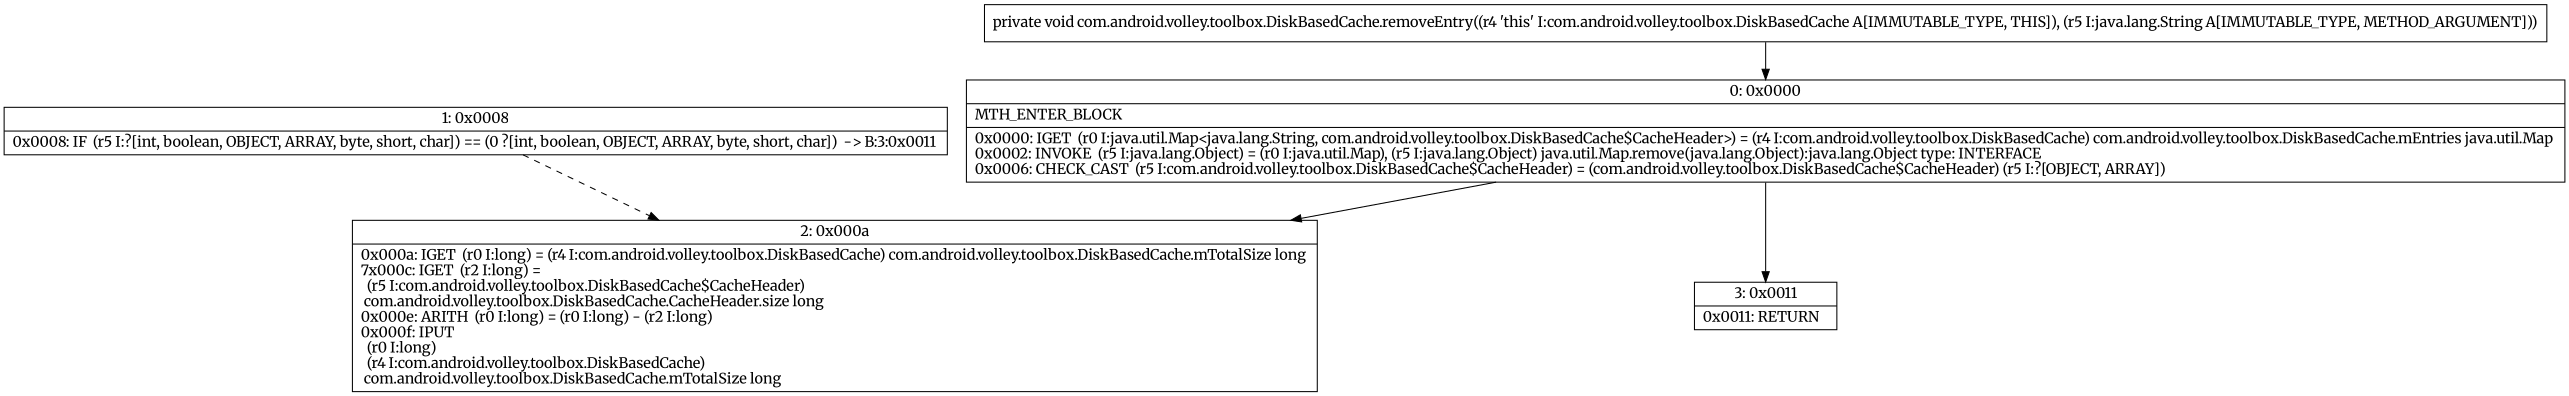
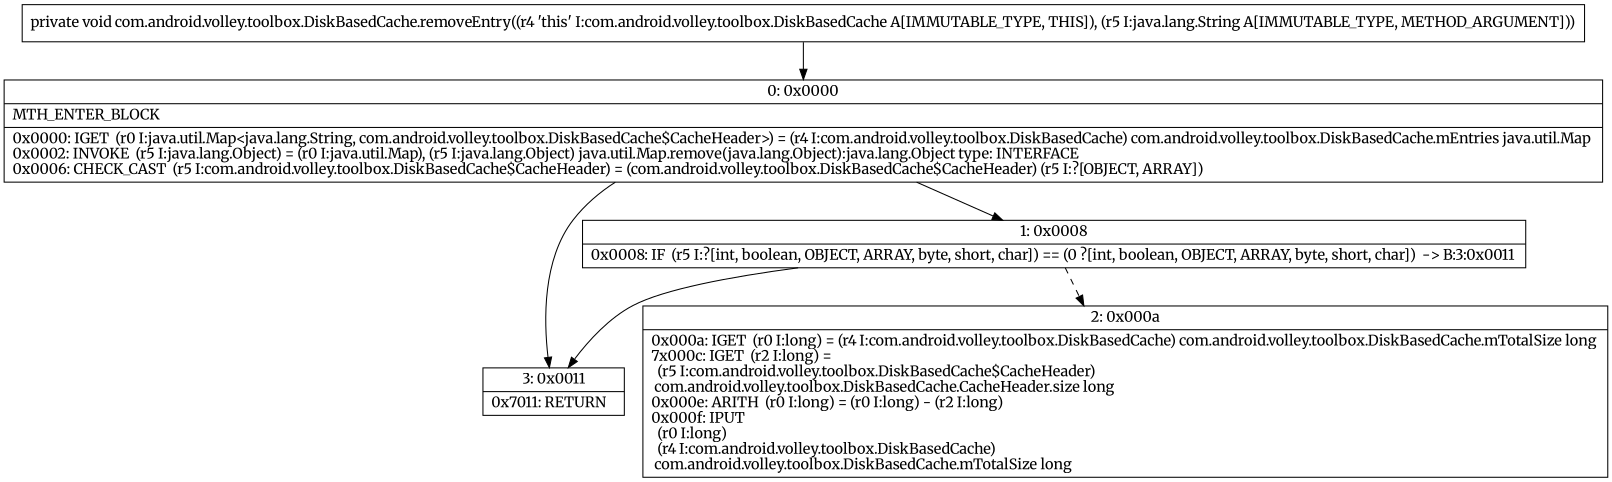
  digraph {
    fontname=Merriweather
    node [fontname=Merriweather shape=record]
    edge [fontname=Merriweather]
    n1 [label="{0\:\ 0x0000|MTH_ENTER_BLOCK\l|0x0000: IGET  (r0 I:java.util.Map\<java.lang.String, com.android.volley.toolbox.DiskBasedCache$CacheHeader\>) = (r4 I:com.android.volley.toolbox.DiskBasedCache) com.android.volley.toolbox.DiskBasedCache.mEntries java.util.Map \l0x0002: INVOKE  (r5 I:java.lang.Object) = (r0 I:java.util.Map), (r5 I:java.lang.Object) java.util.Map.remove(java.lang.Object):java.lang.Object type: INTERFACE \l0x0006: CHECK_CAST  (r5 I:com.android.volley.toolbox.DiskBasedCache$CacheHeader) = (com.android.volley.toolbox.DiskBasedCache$CacheHeader) (r5 I:?[OBJECT, ARRAY]) \l}"]
    n2 [label="{1\:\ 0x0008|0x0008: IF  (r5 I:?[int, boolean, OBJECT, ARRAY, byte, short, char]) == (0 ?[int, boolean, OBJECT, ARRAY, byte, short, char])  \-\> B:3:0x0011 \l}"]
-   n3 [label="{3\:\ 0x0011|0x0011: RETURN   \l}"]
+   n3 [label="{3\:\ 0x0011|0x7011: RETURN   \l}"]
    n4 [label="{2\:\ 0x000a|0x000a: IGET  (r0 I:long) = (r4 I:com.android.volley.toolbox.DiskBasedCache) com.android.volley.toolbox.DiskBasedCache.mTotalSize long \l7x000c: IGET  (r2 I:long) = \l  (r5 I:com.android.volley.toolbox.DiskBasedCache$CacheHeader)\l com.android.volley.toolbox.DiskBasedCache.CacheHeader.size long \l0x000e: ARITH  (r0 I:long) = (r0 I:long) \- (r2 I:long) \l0x000f: IPUT  \l  (r0 I:long)\l  (r4 I:com.android.volley.toolbox.DiskBasedCache)\l com.android.volley.toolbox.DiskBasedCache.mTotalSize long \l}"]
    n5 [label="{private void com.android.volley.toolbox.DiskBasedCache.removeEntry((r4 'this' I:com.android.volley.toolbox.DiskBasedCache A[IMMUTABLE_TYPE, THIS]), (r5 I:java.lang.String A[IMMUTABLE_TYPE, METHOD_ARGUMENT])) }"]
-   n1 -> n4
+   n1 -> n2
    n1 -> n3
+   n2 -> n3
    n2 -> n4 [style=dashed]
    n5 -> n1
  }
